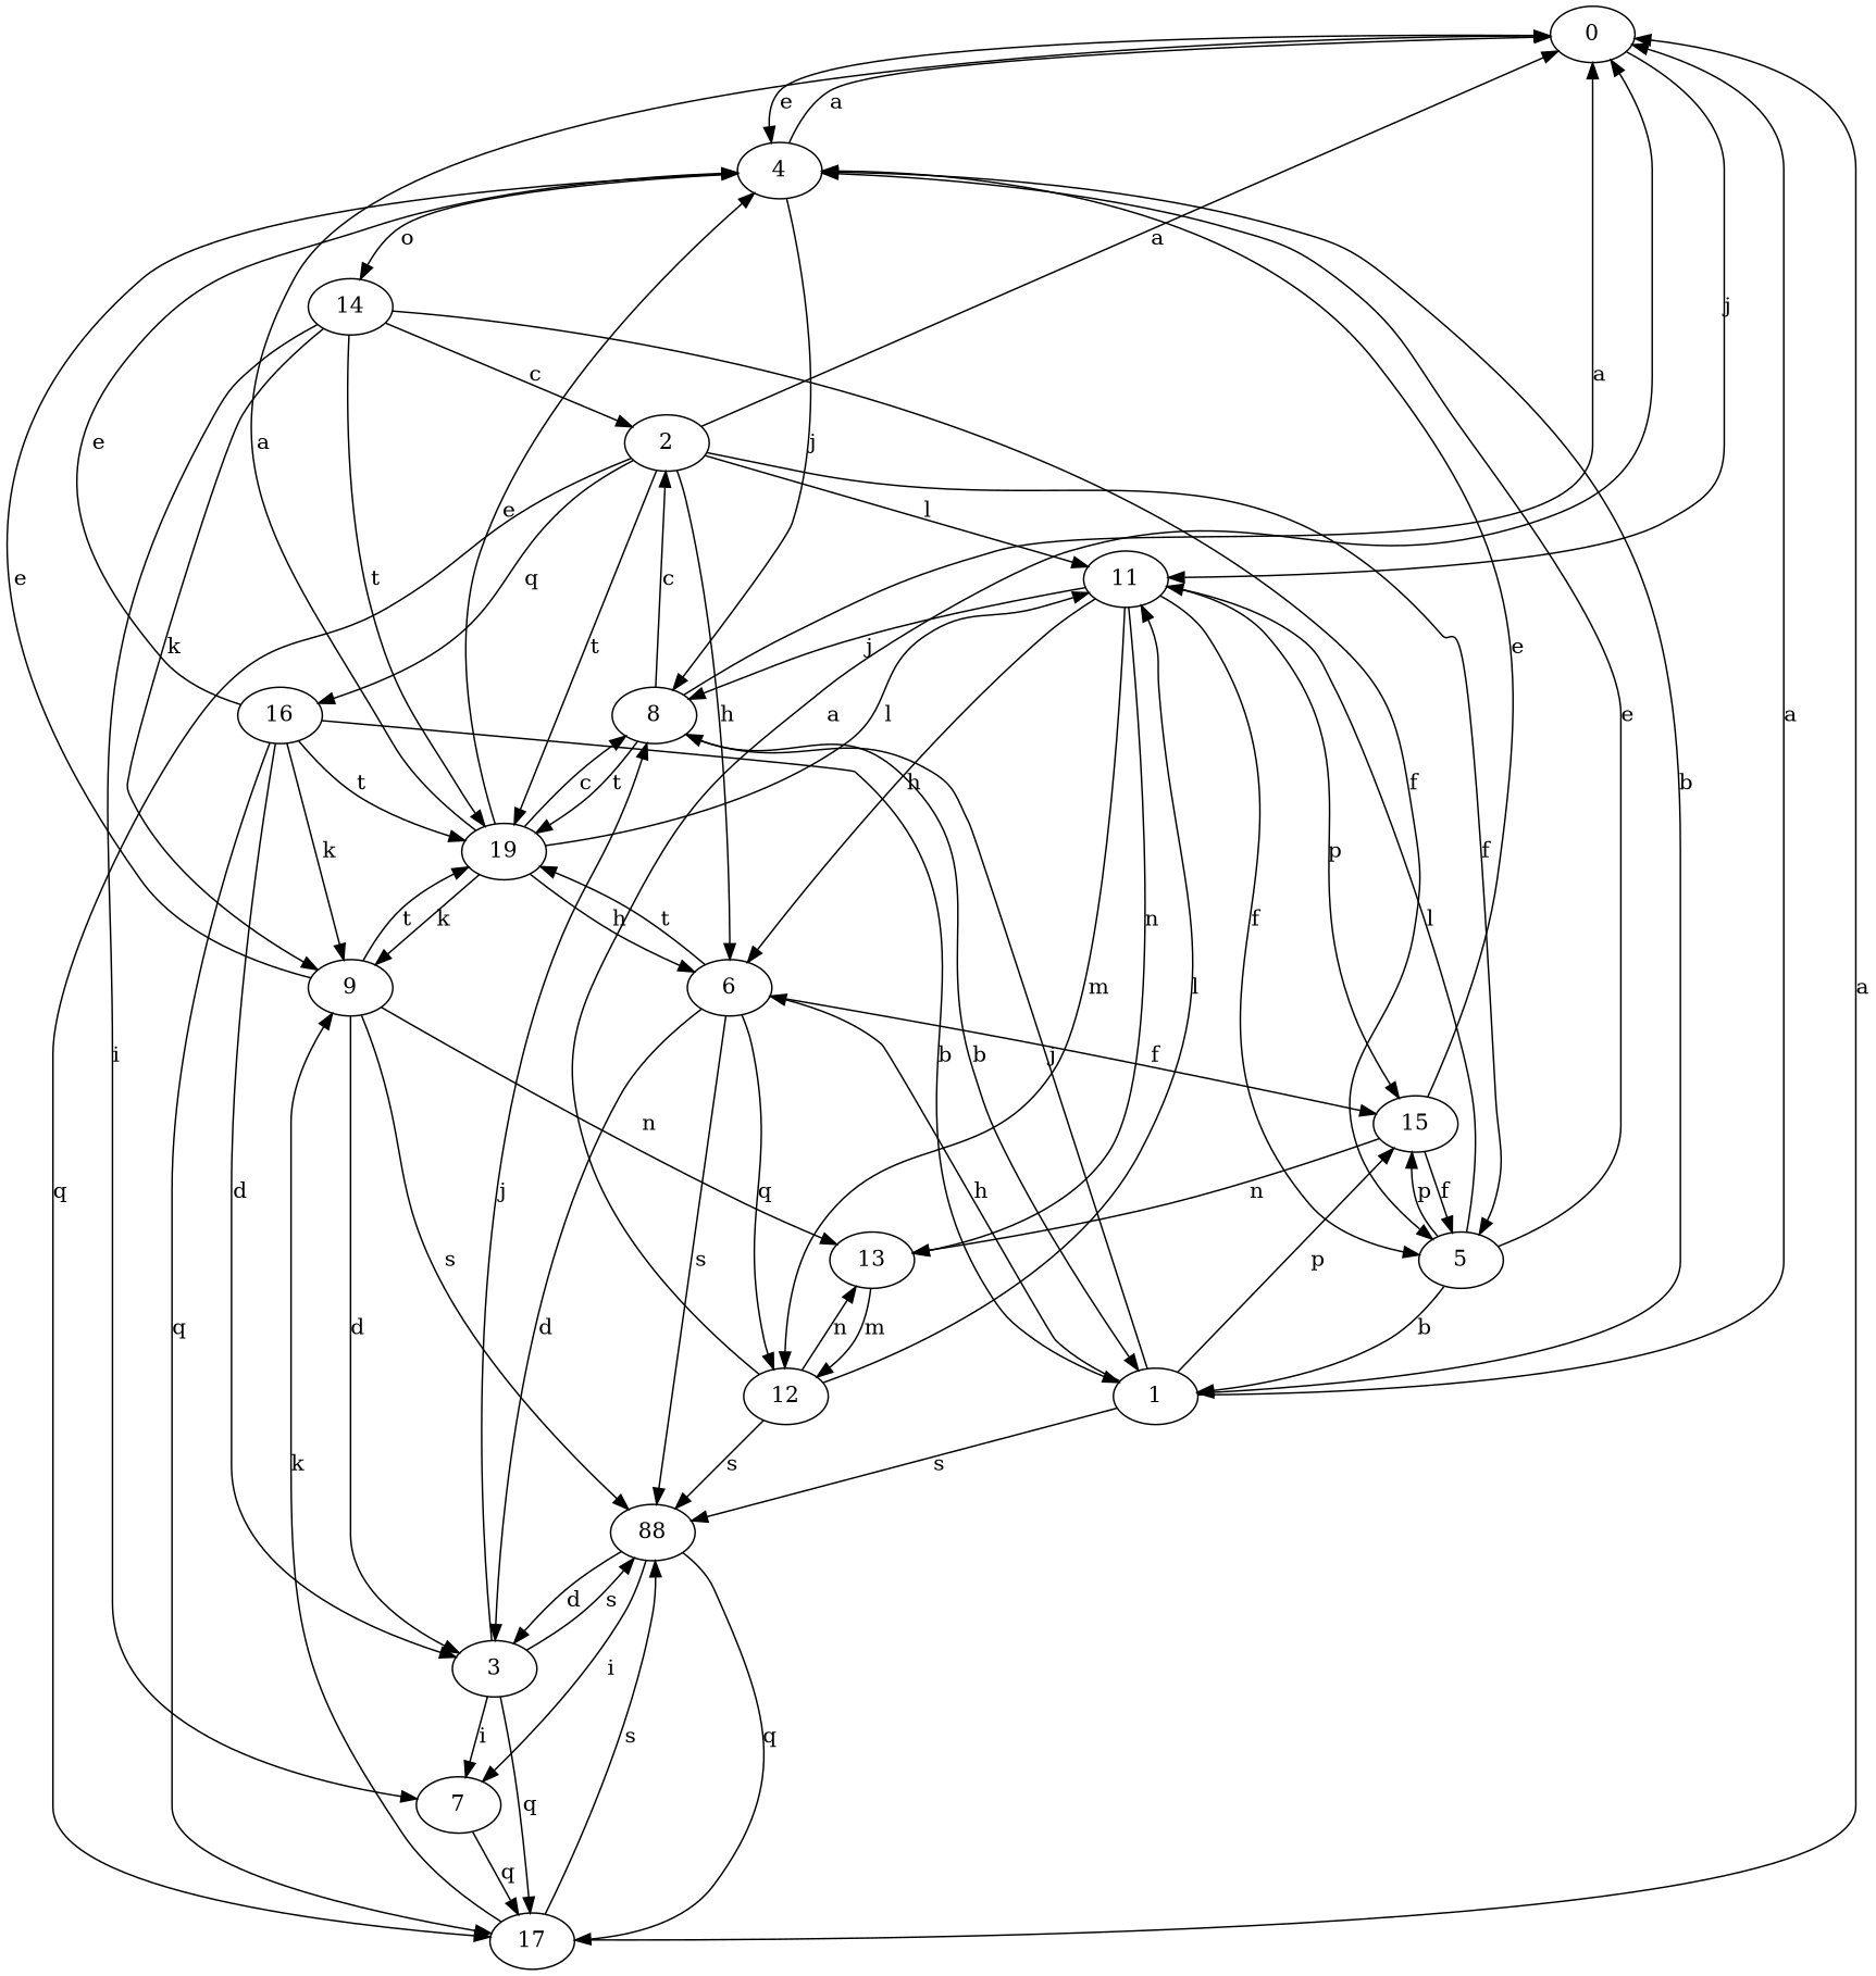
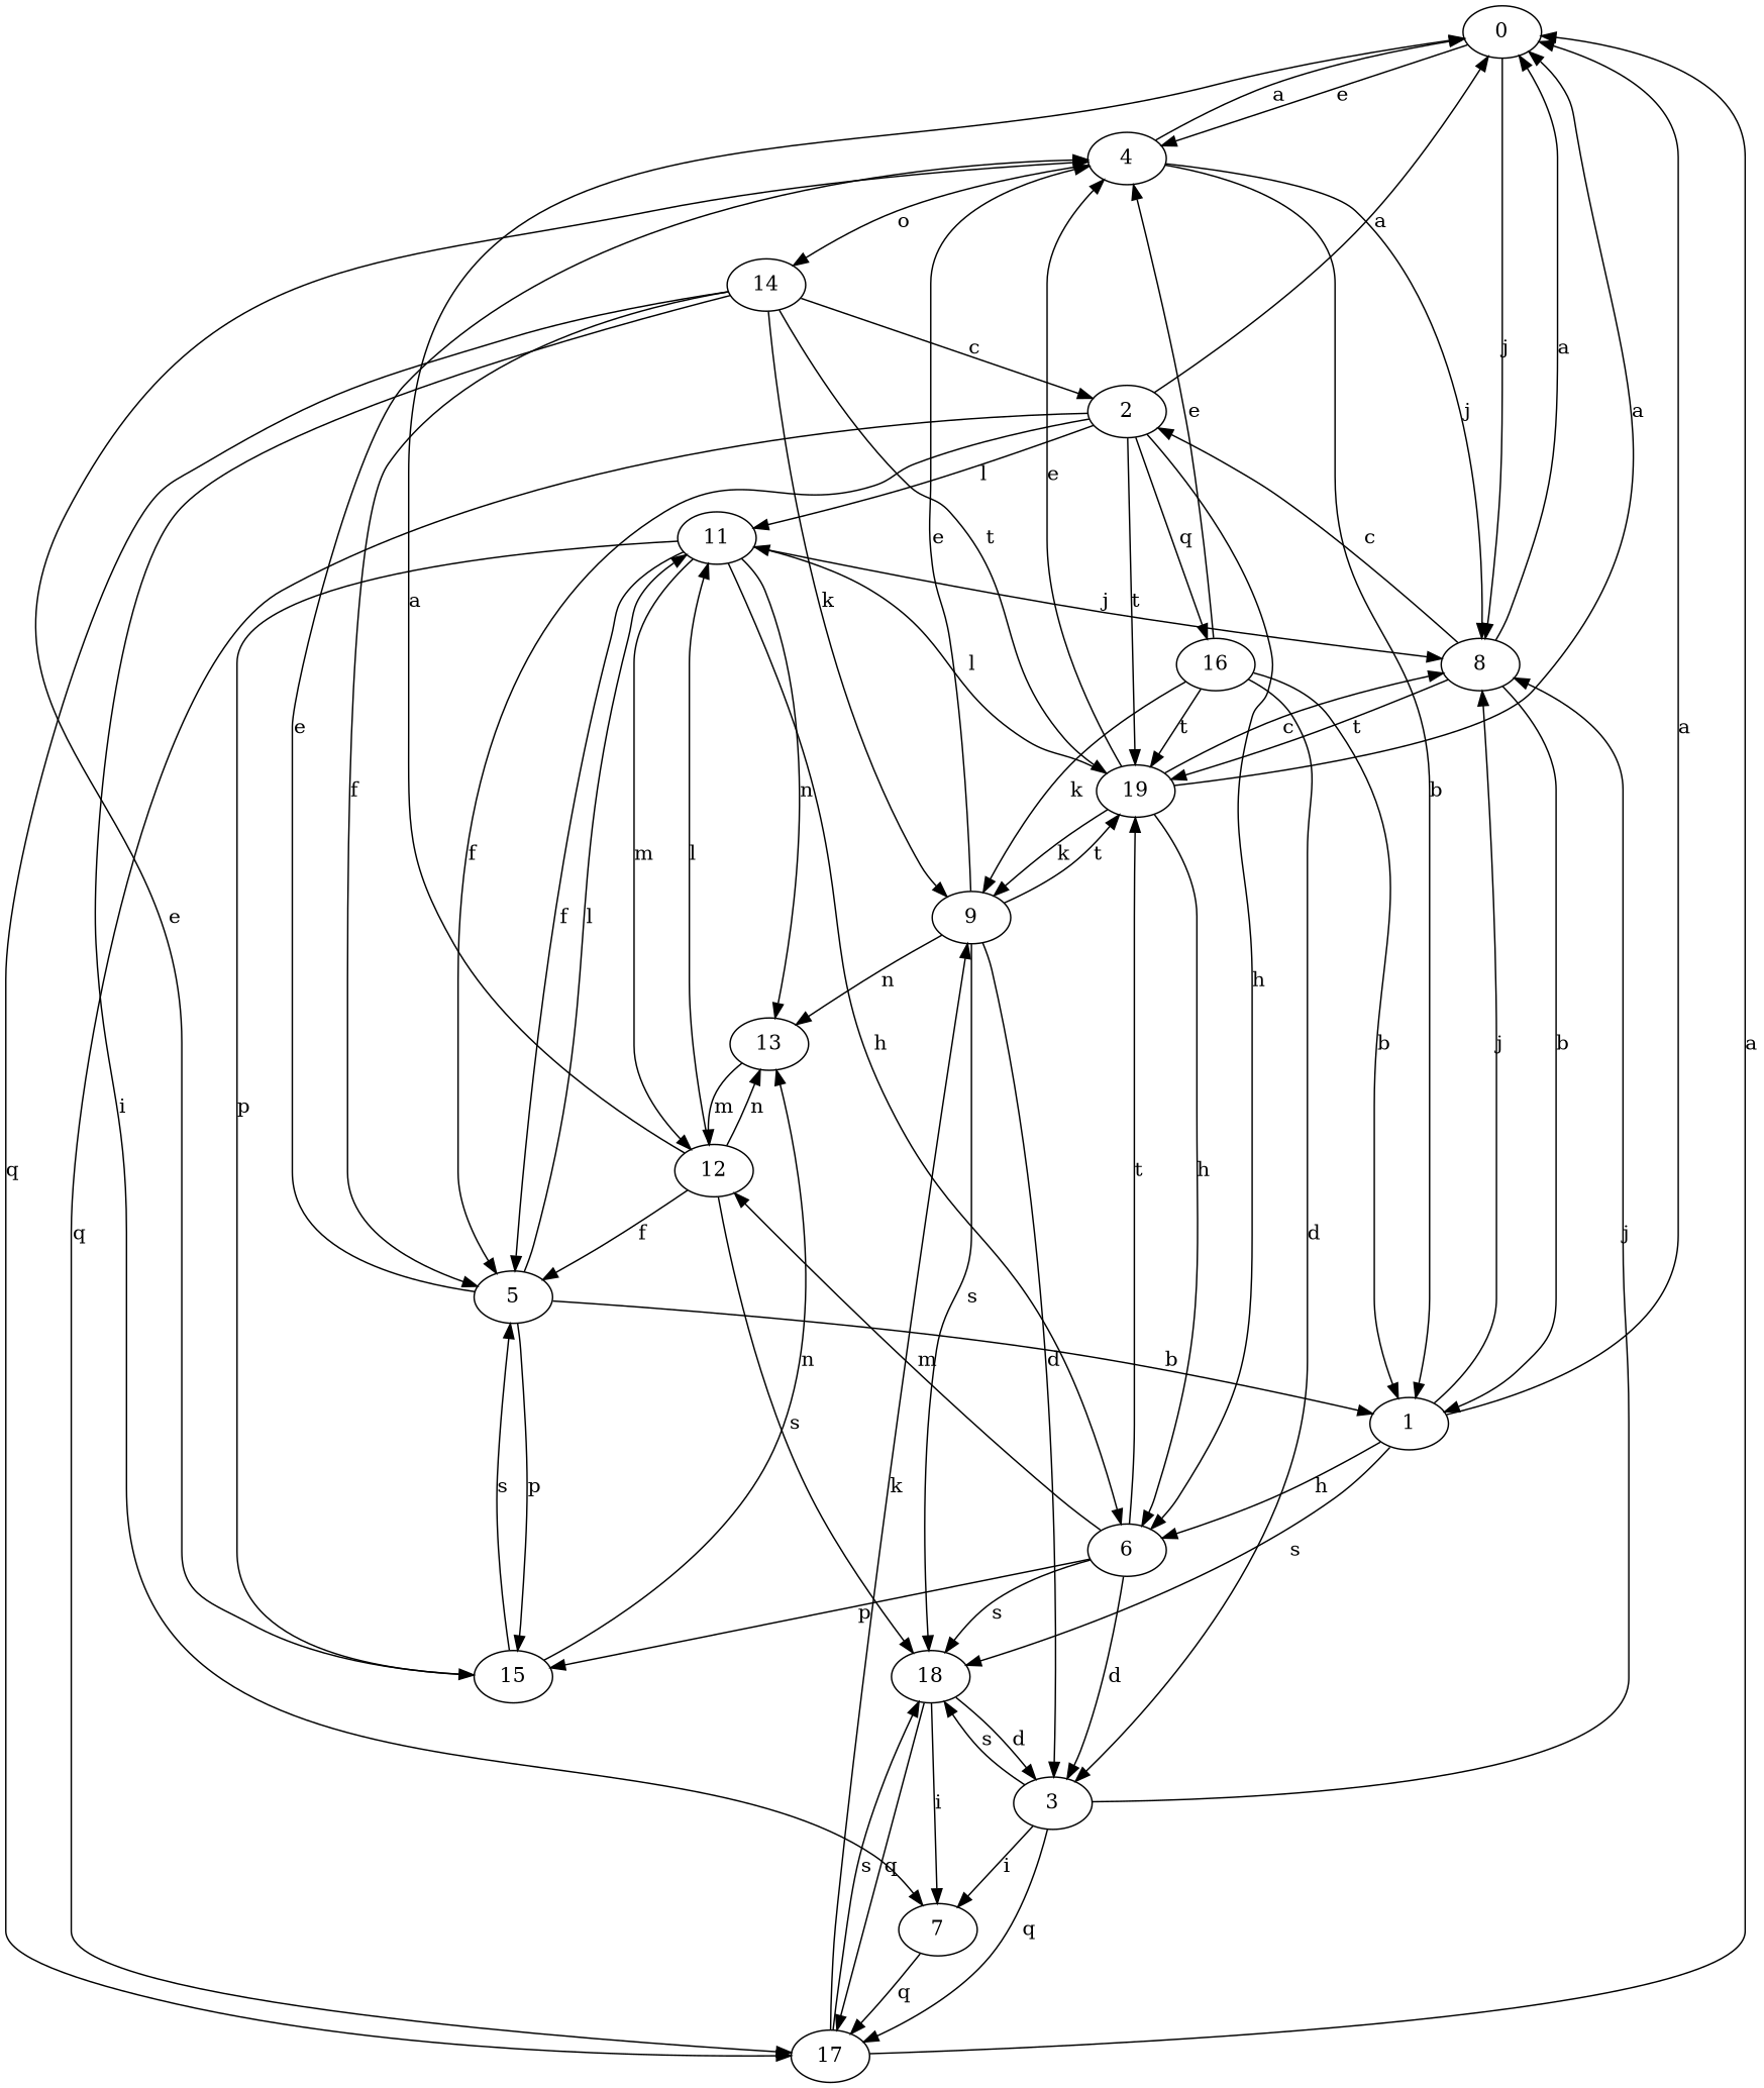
  strict digraph {
    0
    4
    8
    1
    14
    2
    19
    6
    15
-   18 [label=88]
+   18
    3
    12
    5
    13
    17
    7
    16
    11
    9
    0 -> 4 [label=e]
-   0 -> 11 [label=j]
+   0 -> 8 [label=j]
    4 -> 0 [label=a]
    4 -> 8 [label=j]
    4 -> 1 [label=b]
    4 -> 14 [label=o]
    8 -> 0 [label=a]
    8 -> 1 [label=b]
    8 -> 2 [label=c]
    8 -> 19 [label=t]
    1 -> 0 [label=a]
    1 -> 8 [label=j]
    1 -> 6 [label=h]
-   1 -> 15 [label=p]
    1 -> 18 [label=s]
    14 -> 2 [label=c]
    14 -> 19 [label=t]
    14 -> 5 [label=f]
    14 -> 7 [label=i]
    14 -> 9 [label=k]
    2 -> 0 [label=a]
    2 -> 19 [label=t]
    2 -> 6 [label=h]
    2 -> 5 [label=f]
    2 -> 17 [label=q]
    2 -> 16 [label=q]
    2 -> 11 [label=l]
    19 -> 0 [label=a]
    19 -> 4 [label=e]
    19 -> 8 [label=c]
    19 -> 6 [label=h]
    19 -> 11 [label=l]
    19 -> 9 [label=k]
    6 -> 19 [label=t]
-   6 -> 15 [label=f]
+   6 -> 15 [label=p]
    6 -> 18 [label=s]
    6 -> 3 [label=d]
-   6 -> 12 [label=q]
+   6 -> 12 [label=m]
    15 -> 4 [label=e]
-   15 -> 5 [label=f]
+   15 -> 5 [label=s]
    15 -> 13 [label=n]
    18 -> 3 [label=d]
    18 -> 17 [label=q]
    18 -> 7 [label=i]
    3 -> 8 [label=j]
    3 -> 18 [label=s]
    3 -> 17 [label=q]
    3 -> 7 [label=i]
    12 -> 0 [label=a]
    12 -> 18 [label=s]
+   12 -> 5 [label=f]
    12 -> 13 [label=n]
    12 -> 11 [label=l]
    5 -> 4 [label=e]
    5 -> 1 [label=b]
    5 -> 15 [label=p]
    5 -> 11 [label=l]
    13 -> 12 [label=m]
    17 -> 0 [label=a]
    17 -> 18 [label=s]
    17 -> 9 [label=k]
    7 -> 17 [label=q]
    16 -> 4 [label=e]
    16 -> 1 [label=b]
    16 -> 19 [label=t]
    16 -> 3 [label=d]
-   16 -> 17 [label=q]
+   14 -> 17 [label=q]
    16 -> 9 [label=k]
    11 -> 8 [label=j]
    11 -> 6 [label=h]
    11 -> 15 [label=p]
    11 -> 12 [label=m]
    11 -> 5 [label=f]
    11 -> 13 [label=n]
    9 -> 4 [label=e]
    9 -> 19 [label=t]
    9 -> 18 [label=s]
    9 -> 3 [label=d]
    9 -> 13 [label=n]
  }
